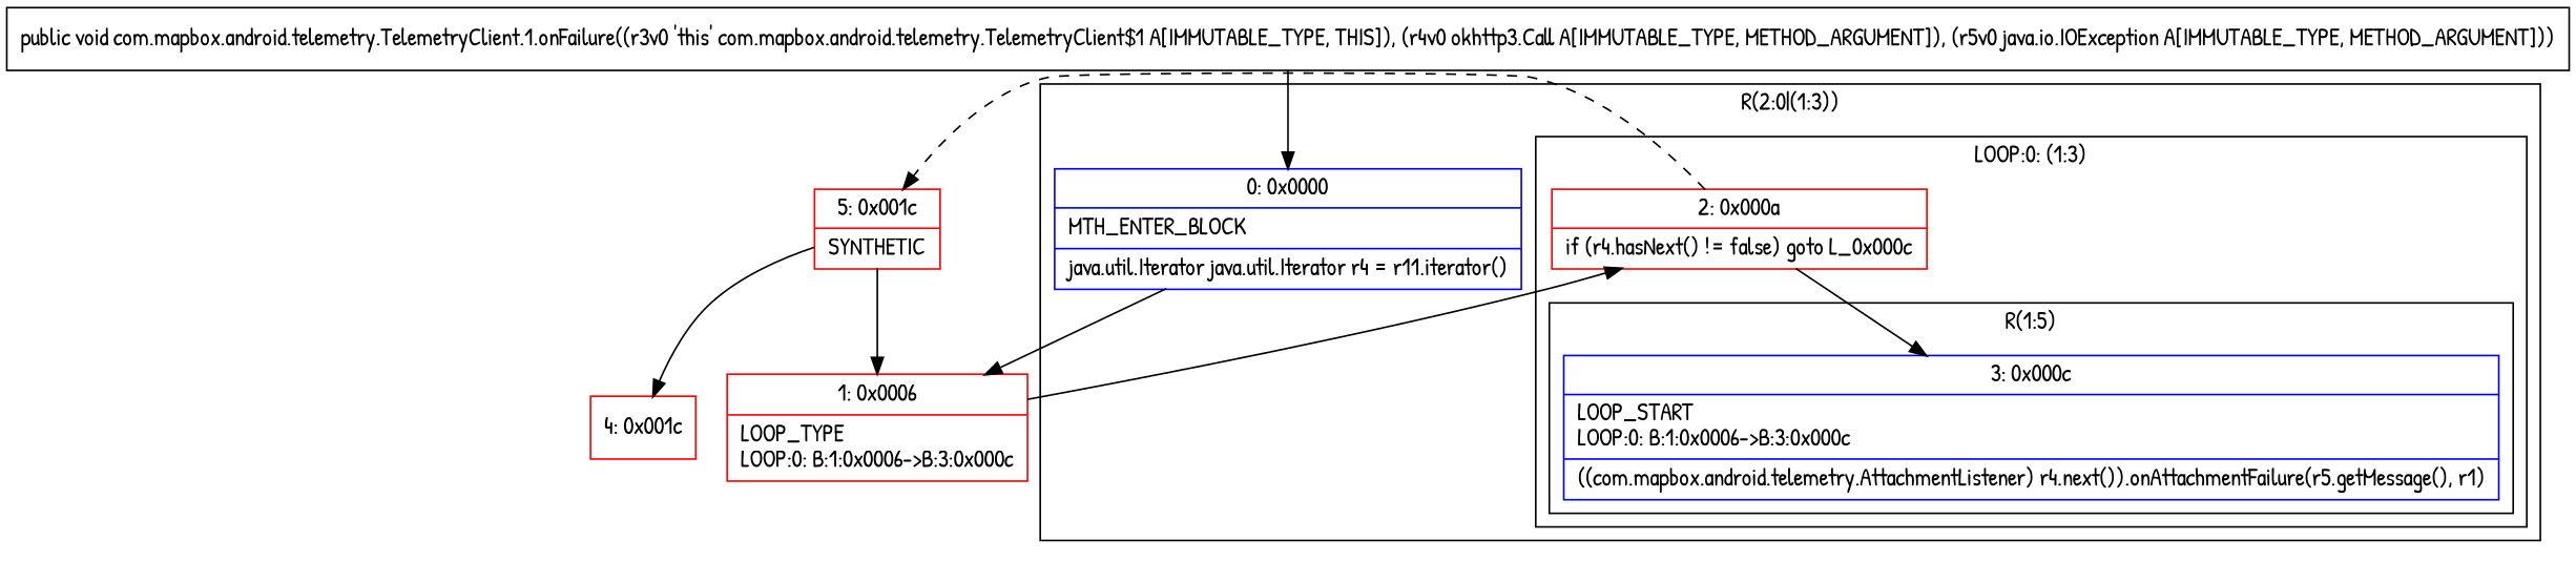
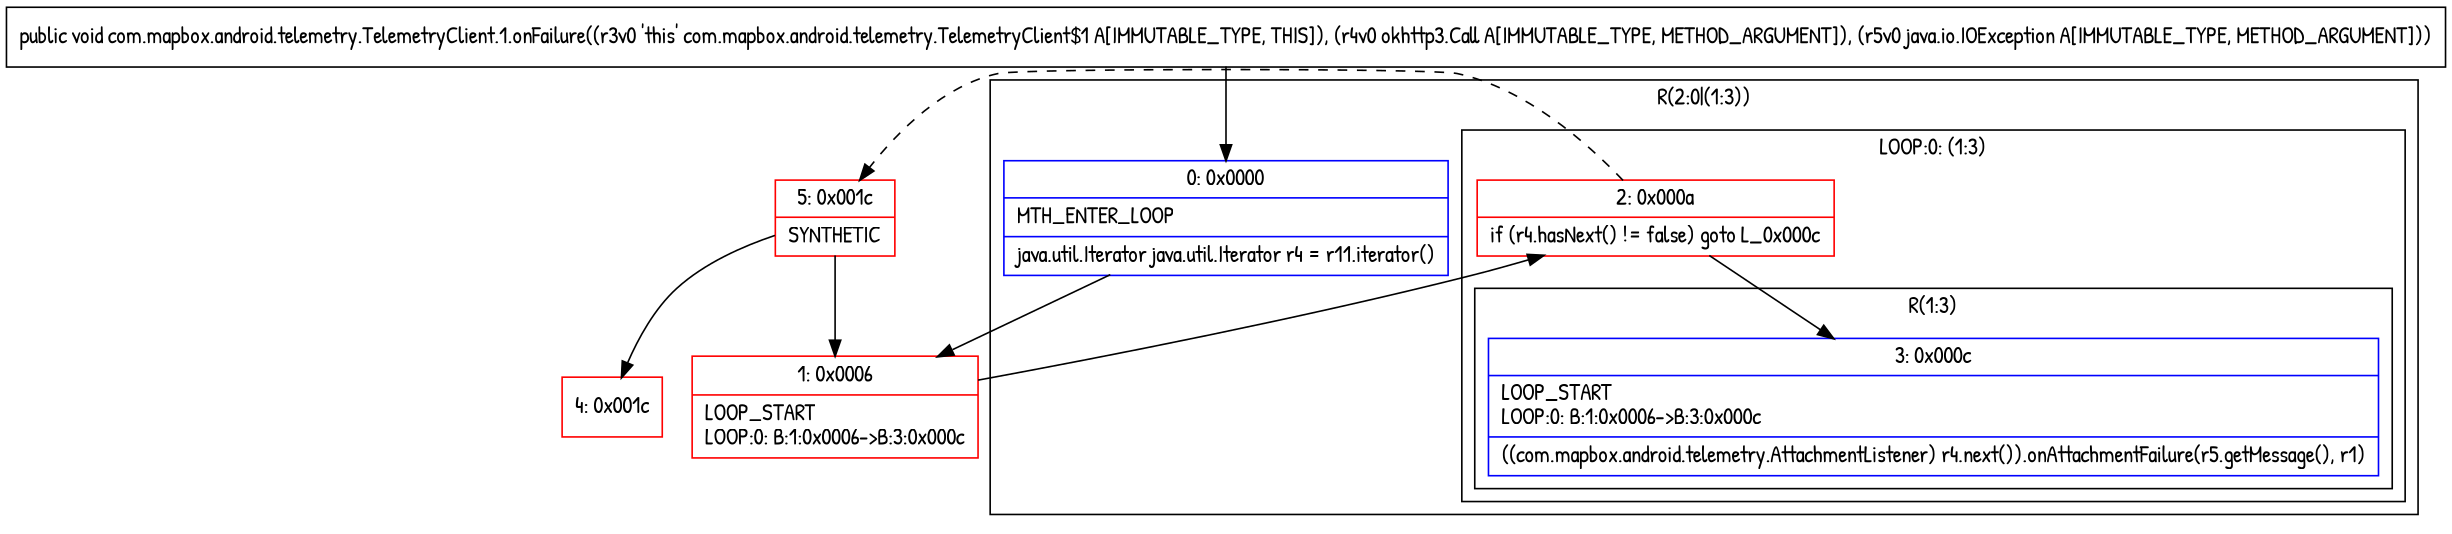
  digraph {
    fontname="Patrick Hand"
    node [color=red fontname="Patrick Hand" shape=record]
    edge [fontname="Patrick Hand"]
    n1 [color=blue label="{3\:\ 0x000c|LOOP_START\lLOOP:0: B:1:0x0006\-\>B:3:0x000c\l|((com.mapbox.android.telemetry.AttachmentListener) r4.next()).onAttachmentFailure(r5.getMessage(), r1)\l}"]
    n2 [label="{2\:\ 0x000a|if (r4.hasNext() != false) goto L_0x000c\l}"]
-   n3 [color=blue label="{0\:\ 0x0000|MTH_ENTER_BLOCK\l|java.util.Iterator java.util.Iterator r4 = r11.iterator()\l}"]
+   n3 [color=blue label="{0\:\ 0x0000|MTH_ENTER_LOOP\l|java.util.Iterator java.util.Iterator r4 = r11.iterator()\l}"]
    n4 [label="{5\:\ 0x001c|SYNTHETIC\l}"]
-   n5 [label="{1\:\ 0x0006|LOOP_TYPE\lLOOP:0: B:1:0x0006\-\>B:3:0x000c\l}"]
+   n5 [label="{1\:\ 0x0006|LOOP_START\lLOOP:0: B:1:0x0006\-\>B:3:0x000c\l}"]
    n6 [label="{4\:\ 0x001c}"]
    n7 [label="{public void com.mapbox.android.telemetry.TelemetryClient.1.onFailure((r3v0 'this' com.mapbox.android.telemetry.TelemetryClient$1 A[IMMUTABLE_TYPE, THIS]), (r4v0 okhttp3.Call A[IMMUTABLE_TYPE, METHOD_ARGUMENT]), (r5v0 java.io.IOException A[IMMUTABLE_TYPE, METHOD_ARGUMENT])) }" color=""]
    subgraph cluster_1 {
      label="R(2:0|(1:3))"
      n3
      subgraph cluster_2 {
        label="LOOP:0: (1:3)"
        n2
        subgraph cluster_3 {
-         label="R(1:5)"
+         label="R(1:3)"
          n1
        }
      }
    }
    n2 -> n1
    n2 -> n4 [style=dashed]
    n3 -> n5
    n4 -> n5
    n4 -> n6
    n5 -> n2
    n7 -> n3
  }
